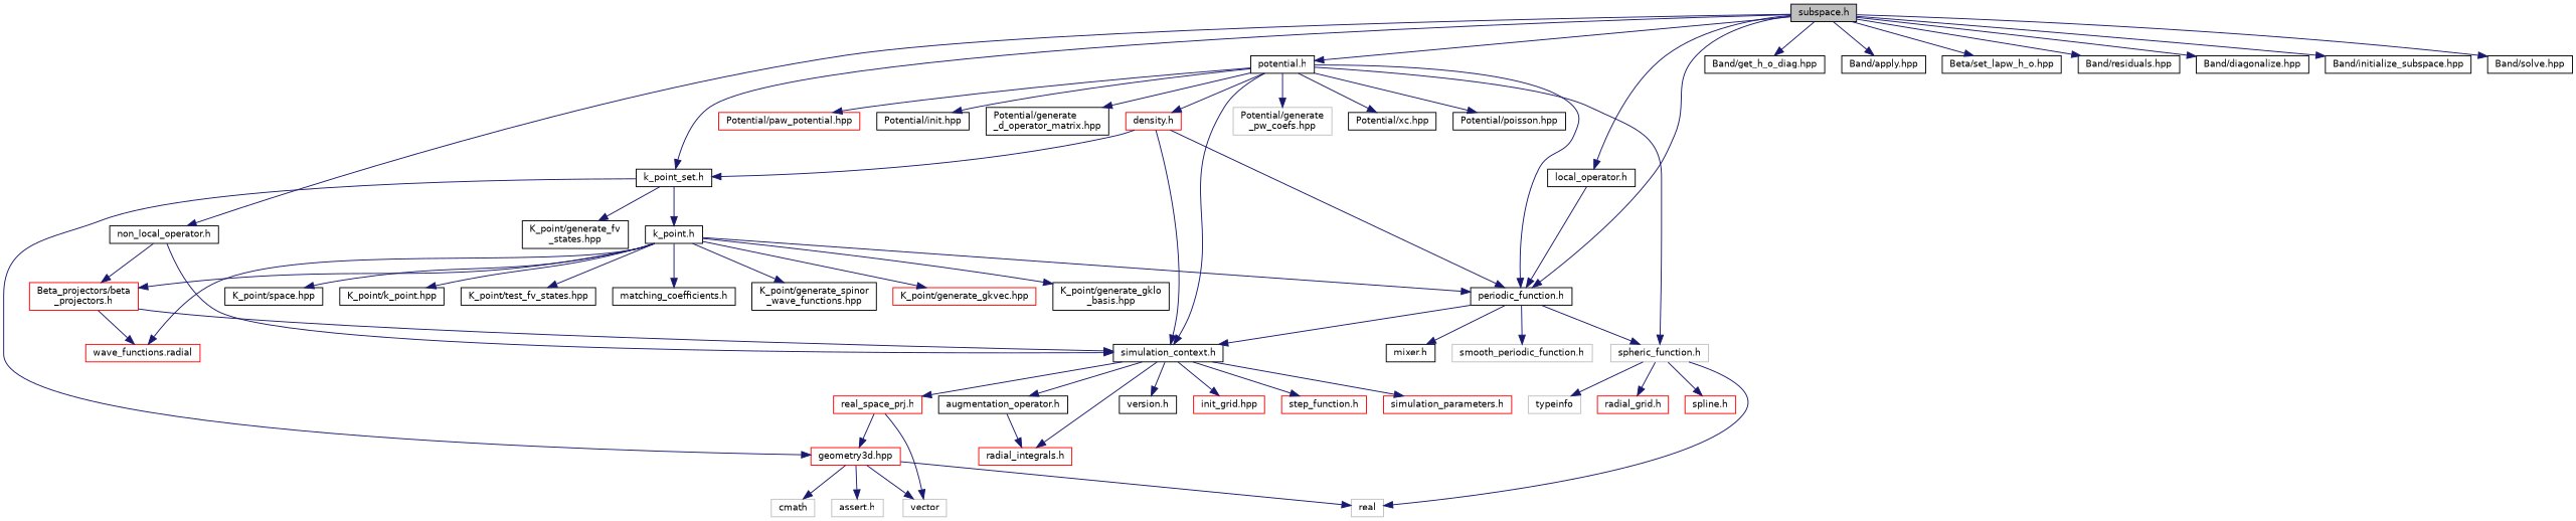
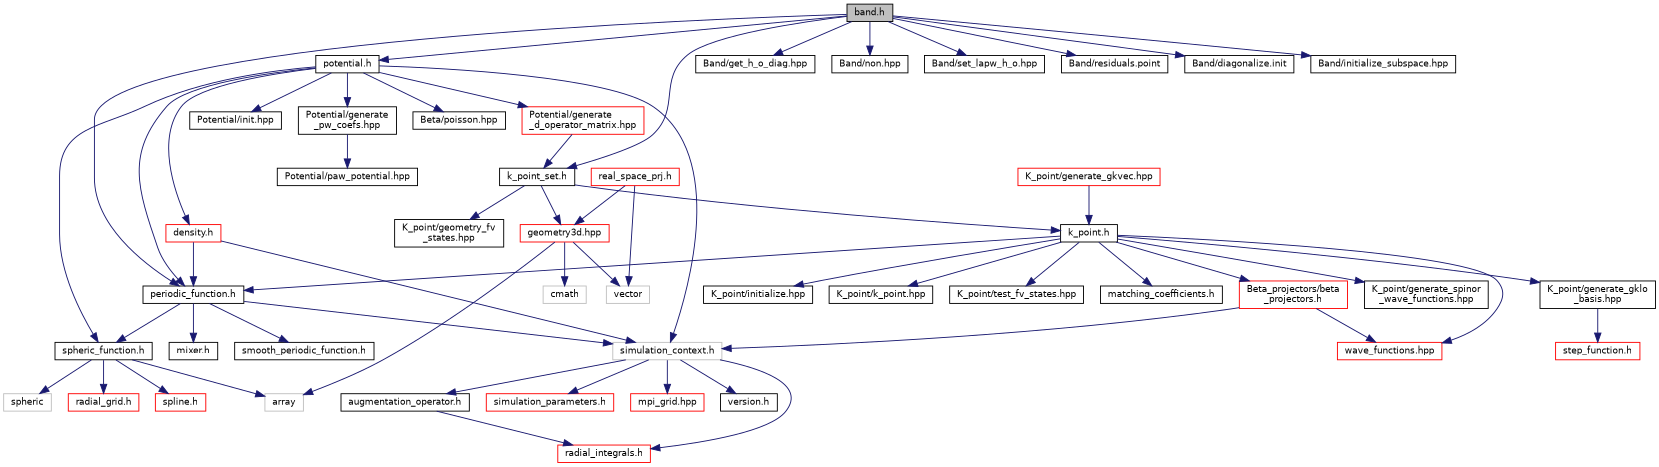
  digraph {
    node [color=black fillcolor=white fontname=Helvetica fontsize=10 shape=record style=filled]
    edge [color=midnightblue fontname=Helvetica fontsize=10 labelfontname=Helvetica labelfontsize=10 style=solid]
-   n1 [fillcolor=grey75 fontcolor=black height=0.2 label="subspace.h" width=0.4]
+   n1 [fillcolor=grey75 fontcolor=black height=0.2 label="band.h" width=0.4]
    n2 [height=0.2 label="periodic_function.h" width=0.4]
    n3 [height=0.2 label="k_point_set.h" width=0.4]
    n4 [height=0.2 label="potential.h" width=0.4]
-   n5 [height=0.2 label="local_operator.h" width=0.4]
-   n6 [height=0.2 label="non_local_operator.h" width=0.4]
    n7 [height=0.2 label="Band/get_h_o_diag.hpp" width=0.4]
-   n8 [height=0.2 label="Band/apply.hpp" width=0.4]
-   n9 [height=0.2 label="Beta/set_lapw_h_o.hpp" width=0.4]
-   n10 [height=0.2 label="Band/residuals.hpp" width=0.4]
-   n11 [height=0.2 label="Band/diagonalize.hpp" width=0.4]
+   n8 [height=0.2 label="Band/non.hpp" width=0.4]
+   n9 [height=0.2 label="Band/set_lapw_h_o.hpp" width=0.4]
+   n10 [height=0.2 label="Band/residuals.point" width=0.4]
+   n11 [height=0.2 label="Band/diagonalize.init" width=0.4]
    n12 [height=0.2 label="Band/initialize_subspace.hpp" width=0.4]
-   n13 [height=0.2 label="Band/solve.hpp" width=0.4]
-   n14 [height=0.2 label="simulation_context.h" width=0.4]
-   n15 [color=grey75 height=0.2 label="spheric_function.h" width=0.4]
-   n16 [color=grey75 height=0.2 label="smooth_periodic_function.h" width=0.4]
+   n14 [color=grey75 height=0.2 label="simulation_context.h" width=0.4]
+   n15 [height=0.2 label="spheric_function.h" width=0.4]
+   n16 [height=0.2 label="smooth_periodic_function.h" width=0.4]
    n17 [height=0.2 label="mixer.h" width=0.4]
    n18 [color=red height=0.2 label="geometry3d.hpp" width=0.4]
    n19 [height=0.2 label="k_point.h" width=0.4]
-   n20 [height=0.2 label="K_point/generate_fv\l_states.hpp" width=0.4]
+   n20 [height=0.2 label="K_point/geometry_fv\l_states.hpp" width=0.4]
    n21 [color=red height=0.2 label="density.h" width=0.4]
    n22 [height=0.2 label="Potential/init.hpp" width=0.4]
-   n23 [height=0.2 label="Potential/generate\l_d_operator_matrix.hpp" width=0.4]
-   n24 [color=grey75 height=0.2 label="Potential/generate\l_pw_coefs.hpp" width=0.4]
-   n25 [height=0.2 label="Potential/xc.hpp" width=0.4]
-   n26 [height=0.2 label="Potential/poisson.hpp" width=0.4]
-   n27 [color=red height=0.2 label="Potential/paw_potential.hpp" width=0.4]
+   n23 [color=red height=0.2 label="Potential/generate\l_d_operator_matrix.hpp" width=0.4]
+   n24 [height=0.2 label="Potential/generate\l_pw_coefs.hpp" width=0.4]
+   n26 [height=0.2 label="Beta/poisson.hpp" width=0.4]
+   n27 [height=0.2 label="Potential/paw_potential.hpp" width=0.4]
    n28 [color=red height=0.2 label="Beta_projectors/beta\l_projectors.h" width=0.4]
    n29 [color=red height=0.2 label="simulation_parameters.h" width=0.4]
-   n30 [color=red height=0.2 label="init_grid.hpp" width=0.4]
+   n30 [color=red height=0.2 label="mpi_grid.hpp" width=0.4]
    n31 [color=red height=0.2 label="step_function.h" width=0.4]
    n32 [color=red height=0.2 label="real_space_prj.h" width=0.4]
    n33 [height=0.2 label="version.h" width=0.4]
    n34 [height=0.2 label="augmentation_operator.h" width=0.4]
    n35 [color=red height=0.2 label="radial_integrals.h" width=0.4]
-   n36 [color=grey75 height=0.2 label=real width=0.4]
-   n37 [color=grey75 height=0.2 label=typeinfo width=0.4]
+   n36 [color=grey75 height=0.2 label=array width=0.4]
+   n37 [color=grey75 height=0.2 label=spheric width=0.4]
    n38 [color=red height=0.2 label="radial_grid.h" width=0.4]
    n39 [color=red height=0.2 label="spline.h" width=0.4]
    n40 [color=grey75 height=0.2 label=vector width=0.4]
-   n41 [color=grey75 height=0.2 label="assert.h" width=0.4]
    n42 [color=grey75 height=0.2 label=cmath width=0.4]
    n43 [height=0.2 label="matching_coefficients.h" width=0.4]
-   n44 [color=red height=0.2 label="wave_functions.radial" width=0.4]
+   n44 [color=red height=0.2 label="wave_functions.hpp" width=0.4]
    n45 [height=0.2 label="K_point/generate_spinor\l_wave_functions.hpp" width=0.4]
    n46 [color=red height=0.2 label="K_point/generate_gkvec.hpp" width=0.4]
    n47 [height=0.2 label="K_point/generate_gklo\l_basis.hpp" width=0.4]
-   n48 [height=0.2 label="K_point/space.hpp" width=0.4]
+   n48 [height=0.2 label="K_point/initialize.hpp" width=0.4]
    n49 [height=0.2 label="K_point/k_point.hpp" width=0.4]
    n50 [height=0.2 label="K_point/test_fv_states.hpp" width=0.4]
    n1 -> n2
    n1 -> n3
    n1 -> n4
-   n1 -> n5
-   n1 -> n6
    n1 -> n7
    n1 -> n8
    n1 -> n9
    n1 -> n10
    n1 -> n11
    n1 -> n12
-   n1 -> n13
    n2 -> n14
    n2 -> n15
    n2 -> n16
    n2 -> n17
    n3 -> n18
    n3 -> n19
    n3 -> n20
    n4 -> n2
    n4 -> n14
    n4 -> n15
    n4 -> n21
    n4 -> n22
    n4 -> n23
    n4 -> n24
-   n4 -> n25
    n4 -> n26
-   n4 -> n27
-   n5 -> n2
-   n6 -> n14
-   n6 -> n28
+   n24 -> n27
    n14 -> n29
    n14 -> n30
-   n14 -> n31
-   n14 -> n32
+   n47 -> n31
    n14 -> n33
    n14 -> n34
    n14 -> n35
    n15 -> n36
    n15 -> n37
    n15 -> n38
    n15 -> n39
    n18 -> n36
    n18 -> n40
-   n18 -> n41
    n18 -> n42
    n19 -> n2
    n19 -> n28
    n19 -> n43
    n19 -> n44
    n19 -> n45
-   n19 -> n46
+   n46 -> n19
    n19 -> n47
    n19 -> n48
    n19 -> n49
    n19 -> n50
    n21 -> n2
-   n21 -> n3
+   n23 -> n3
    n21 -> n14
    n28 -> n14
    n28 -> n44
    n32 -> n18
    n32 -> n40
    n34 -> n35
  }
